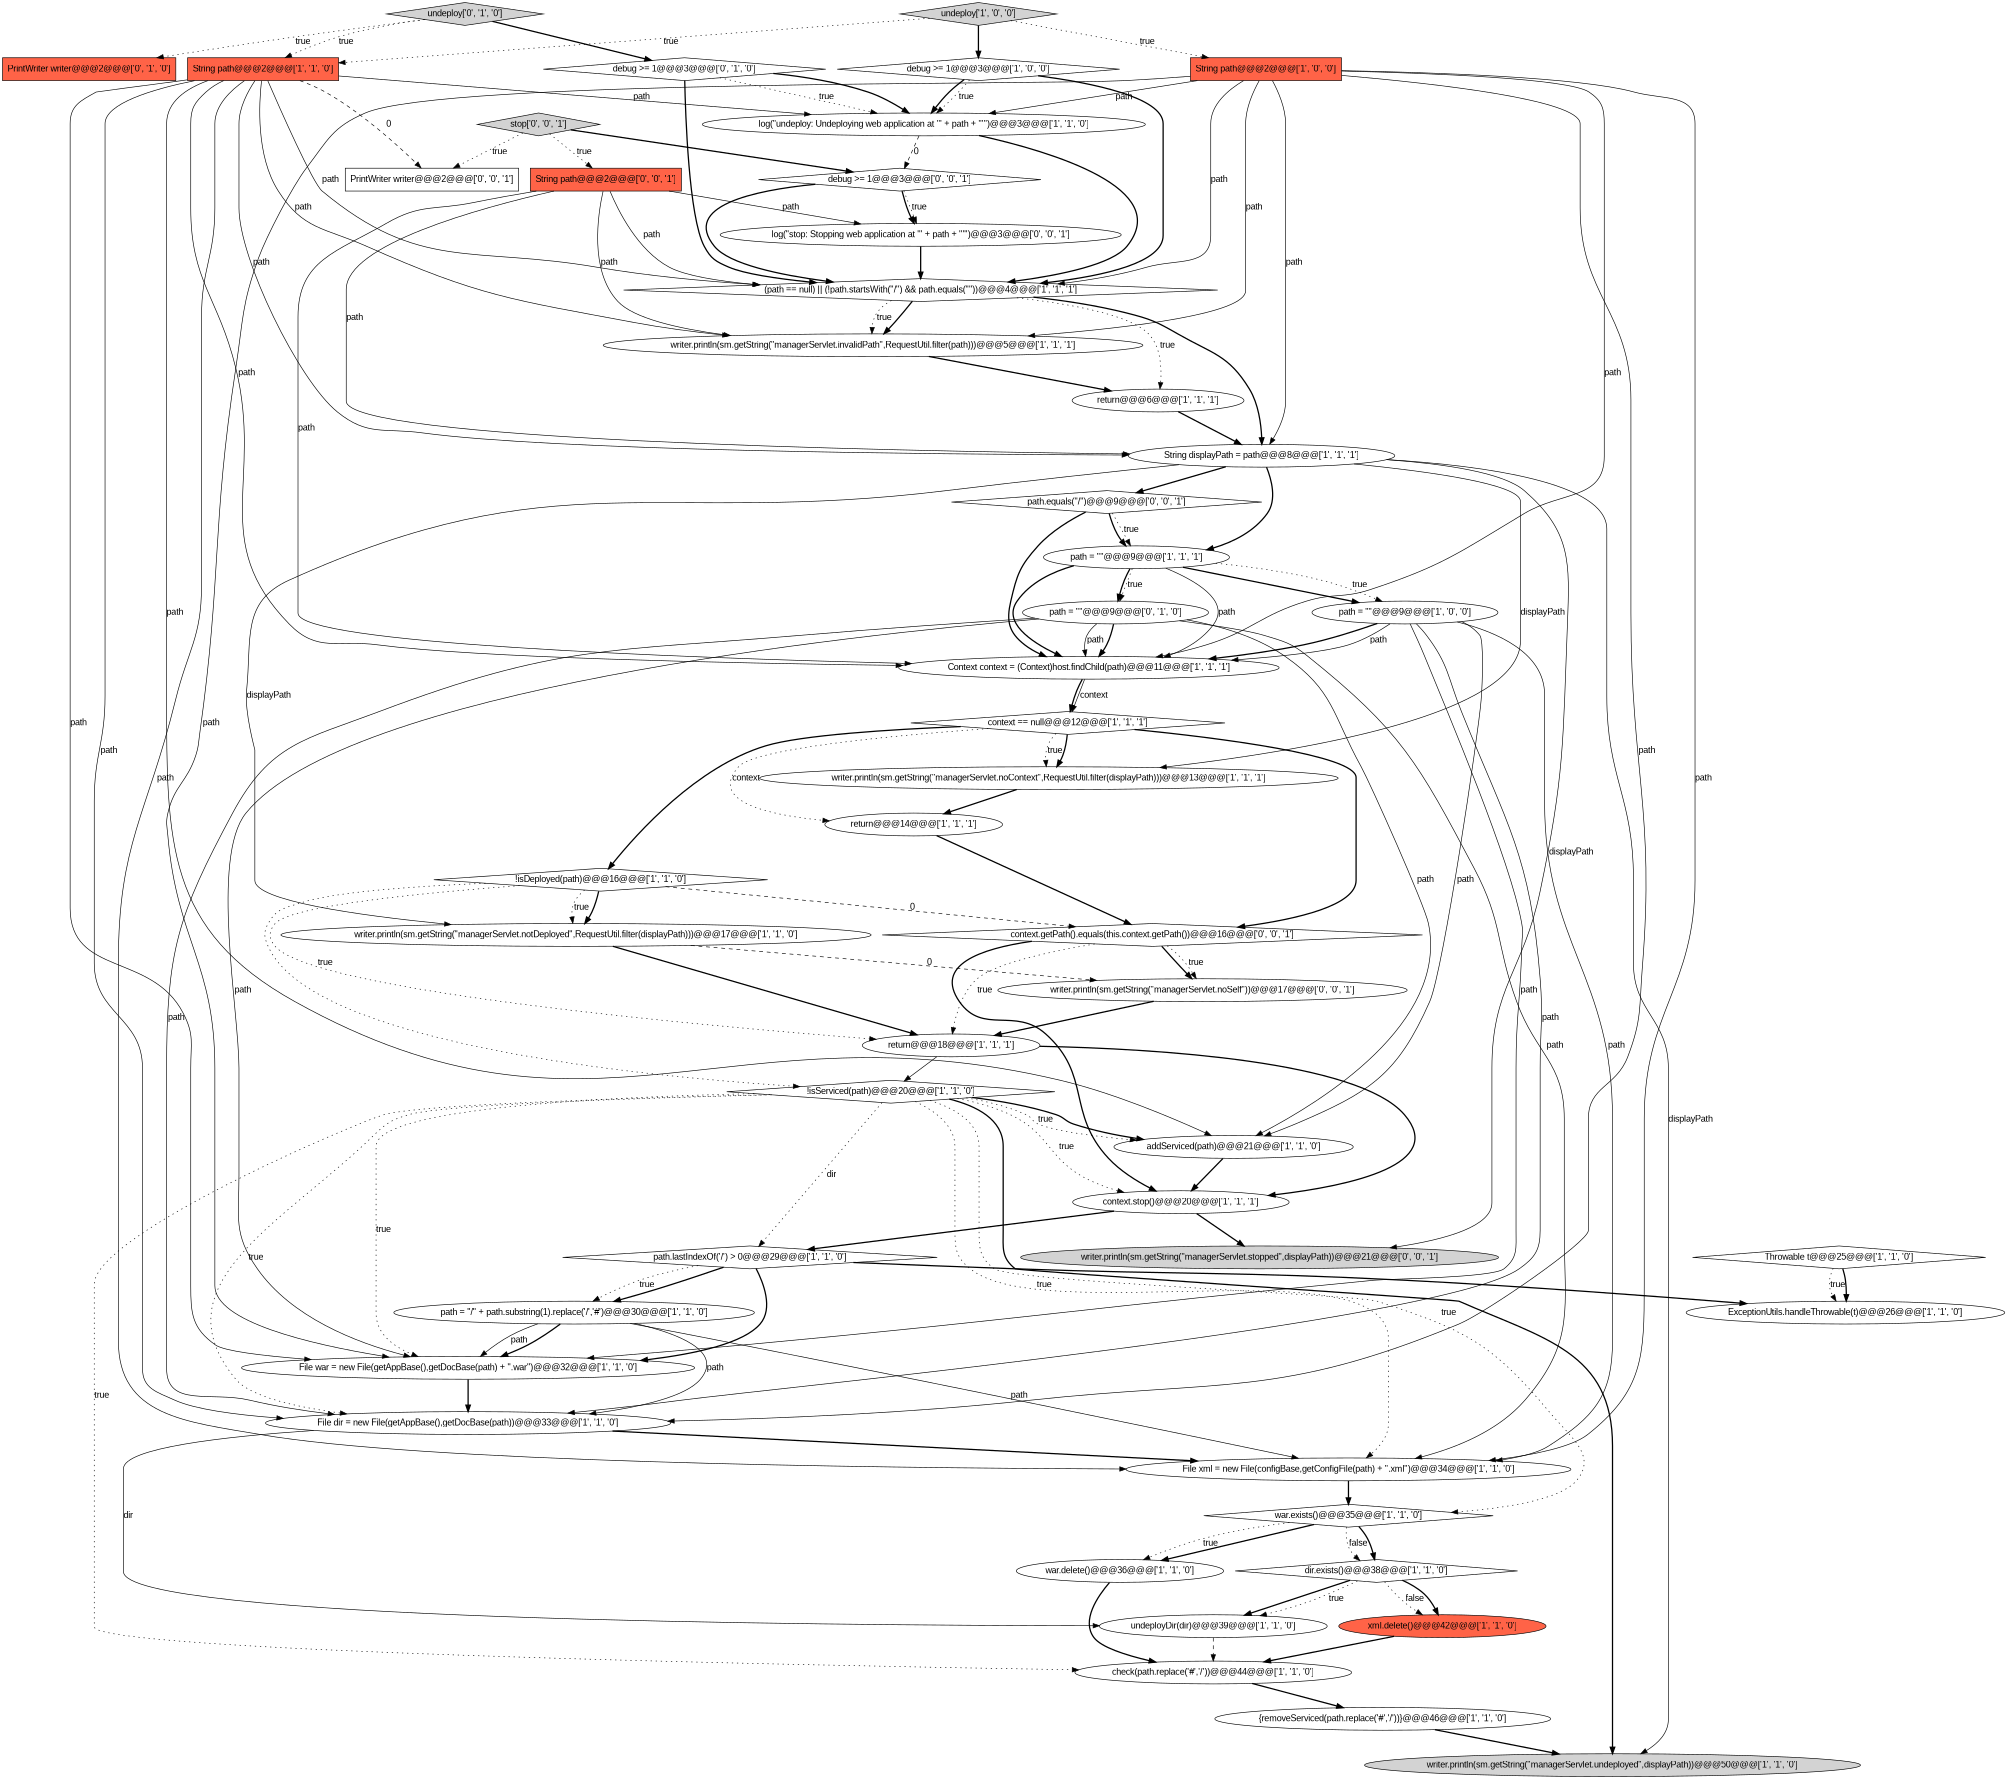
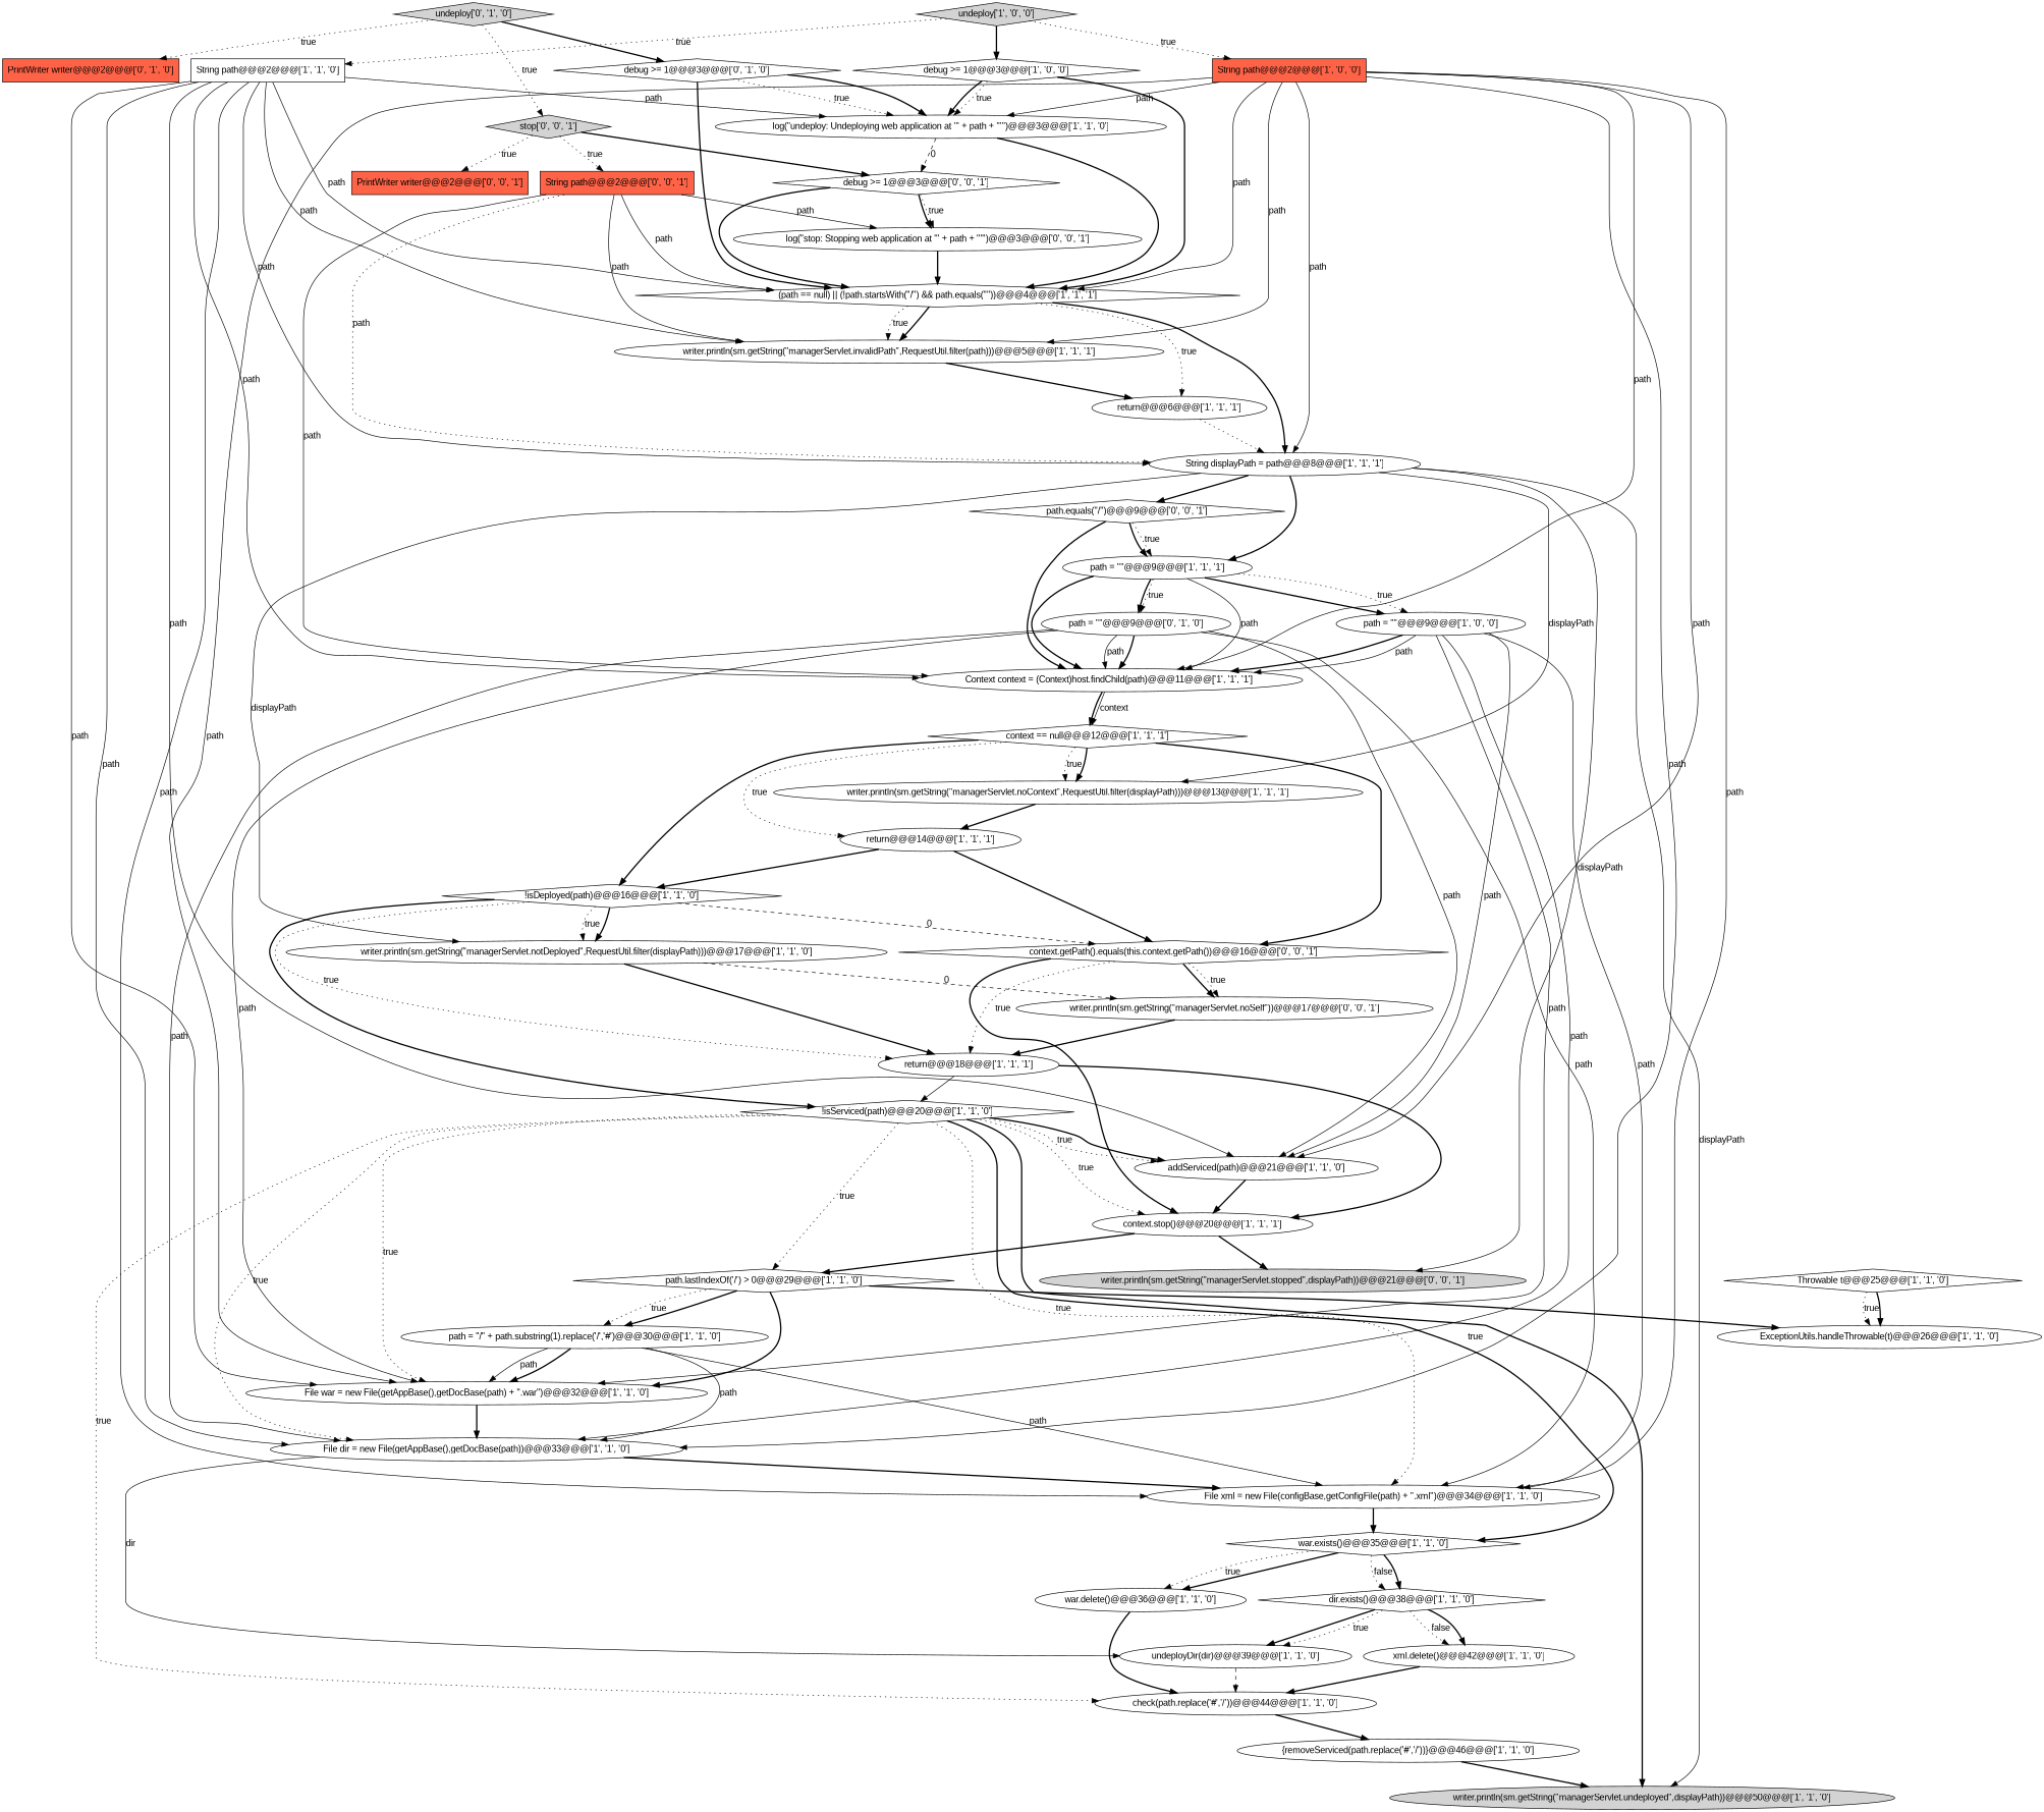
  digraph {
    fontname="Liberation Sans"
    node [fillcolor=white fontname="Liberation Sans" shape=ellipse style=filled]
    edge [fontname="Liberation Sans" style=bold]
    n1 [label="ExceptionUtils.handleThrowable(t)@@@26@@@['1', '1', '0']"]
    n2 [label="path.lastIndexOf('/') > 0@@@29@@@['1', '1', '0']" shape=diamond]
    n3 [label="File war = new File(getAppBase(),getDocBase(path) + \".war\")@@@32@@@['1', '1', '0']"]
    n4 [label="path = \"/\" + path.substring(1).replace('/','#')@@@30@@@['1', '1', '0']"]
-   n5 [label="PrintWriter writer@@@2@@@['0', '0', '1']" shape=box]
+   n5 [fillcolor=tomato label="PrintWriter writer@@@2@@@['0', '0', '1']" shape=box]
    n6 [label="return@@@14@@@['1', '1', '1']"]
    n7 [label="context.getPath().equals(this.context.getPath())@@@16@@@['0', '0', '1']" shape=diamond]
    n8 [label="!isDeployed(path)@@@16@@@['1', '1', '0']" shape=diamond]
    n9 [label="context.stop()@@@20@@@['1', '1', '1']"]
    n10 [label="writer.println(sm.getString(\"managerServlet.noSelf\"))@@@17@@@['0', '0', '1']"]
    n11 [label="return@@@18@@@['1', '1', '1']"]
    n12 [label="!isServiced(path)@@@20@@@['1', '1', '0']" shape=diamond]
    n13 [label="writer.println(sm.getString(\"managerServlet.notDeployed\",RequestUtil.filter(displayPath)))@@@17@@@['1', '1', '0']"]
    n14 [label="check(path.replace('#','/'))@@@44@@@['1', '1', '0']"]
    n15 [fillcolor=lightgray label="writer.println(sm.getString(\"managerServlet.undeployed\",displayPath))@@@50@@@['1', '1', '0']"]
    n16 [label="addServiced(path)@@@21@@@['1', '1', '0']"]
    n17 [label="war.exists()@@@35@@@['1', '1', '0']" shape=diamond]
    n18 [label="File dir = new File(getAppBase(),getDocBase(path))@@@33@@@['1', '1', '0']"]
    n19 [label="File xml = new File(configBase,getConfigFile(path) + \".xml\")@@@34@@@['1', '1', '0']"]
    n20 [fillcolor=lightgray label="writer.println(sm.getString(\"managerServlet.stopped\",displayPath))@@@21@@@['0', '0', '1']"]
    n21 [label="{removeServiced(path.replace('#','/'))}@@@46@@@['1', '1', '0']"]
    n22 [label="war.delete()@@@36@@@['1', '1', '0']"]
    n23 [label="dir.exists()@@@38@@@['1', '1', '0']" shape=diamond]
    n24 [label="undeployDir(dir)@@@39@@@['1', '1', '0']"]
    n25 [fillcolor=lightgray label="undeploy['1', '0', '0']" shape=diamond]
    n26 [fillcolor=tomato label="String path@@@2@@@['1', '0', '0']" shape=box]
    n27 [label="debug >= 1@@@3@@@['1', '0', '0']" shape=diamond]
-   n28 [fillcolor=tomato label="String path@@@2@@@['1', '1', '0']" shape=box]
+   n28 [label="String path@@@2@@@['1', '1', '0']" shape=box]
    n29 [label="(path == null) || (!path.startsWith(\"/\") && path.equals(\"\"))@@@4@@@['1', '1', '1']" shape=diamond]
    n30 [label="String displayPath = path@@@8@@@['1', '1', '1']"]
    n31 [label="writer.println(sm.getString(\"managerServlet.invalidPath\",RequestUtil.filter(path)))@@@5@@@['1', '1', '1']"]
    n32 [label="Context context = (Context)host.findChild(path)@@@11@@@['1', '1', '1']"]
    n33 [label="log(\"undeploy: Undeploying web application at '\" + path + \"'\")@@@3@@@['1', '1', '0']"]
    n34 [fillcolor=tomato label="PrintWriter writer@@@2@@@['0', '1', '0']" shape=box]
    n35 [label="writer.println(sm.getString(\"managerServlet.noContext\",RequestUtil.filter(displayPath)))@@@13@@@['1', '1', '1']"]
    n36 [label="log(\"stop: Stopping web application at '\" + path + \"'\")@@@3@@@['0', '0', '1']"]
    n37 [label="return@@@6@@@['1', '1', '1']"]
    n38 [label="path.equals(\"/\")@@@9@@@['0', '0', '1']" shape=diamond]
    n39 [label="path = \"\"@@@9@@@['1', '1', '1']"]
    n40 [label="path = \"\"@@@9@@@['1', '0', '0']"]
    n41 [label="path = \"\"@@@9@@@['0', '1', '0']"]
    n42 [label="context == null@@@12@@@['1', '1', '1']" shape=diamond]
    n43 [label="debug >= 1@@@3@@@['0', '0', '1']" shape=diamond]
    n44 [fillcolor=tomato label="String path@@@2@@@['0', '0', '1']" shape=box]
    n45 [label="Throwable t@@@25@@@['1', '1', '0']" shape=diamond]
    n46 [fillcolor=lightgray label="stop['0', '0', '1']" shape=diamond]
-   n47 [fillcolor=tomato label="xml.delete()@@@42@@@['1', '1', '0']"]
+   n47 [label="xml.delete()@@@42@@@['1', '1', '0']"]
    n48 [label="debug >= 1@@@3@@@['0', '1', '0']" shape=diamond]
    n49 [fillcolor=lightgray label="undeploy['0', '1', '0']" shape=diamond]
    n2 -> n1
    n2 -> n3
    n2 -> n4 [label=true style=dotted]
    n2 -> n4
    n3 -> n18
    n4 -> n3 [label=path style=solid]
    n4 -> n3
    n4 -> n18 [label=path style=solid]
    n4 -> n19 [label=path style=solid]
    n6 -> n7
+   n6 -> n8
    n7 -> n9
    n7 -> n10
    n7 -> n10 [label=true style=dotted]
    n7 -> n11 [label=true style=dotted]
    n8 -> n7 [label=0 style=dashed]
    n8 -> n11 [label=true style=dotted]
-   n8 -> n12 [style=dotted]
+   n8 -> n12
    n8 -> n13
    n8 -> n13 [label=true style=dotted]
    n9 -> n2
    n9 -> n20
    n10 -> n11
    n11 -> n9
    n11 -> n12 [style=solid]
-   n12 -> n2 [label=dir style=dotted]
+   n12 -> n2 [label=true style=dotted]
    n12 -> n3 [label=true style=dotted]
    n12 -> n9 [label=true style=dotted]
    n12 -> n14 [label=true style=dotted]
    n12 -> n15
    n12 -> n16
    n12 -> n16 [label=true style=dotted]
-   n12 -> n17 [label=true style=dotted]
+   n12 -> n17 [label=true]
    n12 -> n18 [label=true style=dotted]
    n12 -> n19 [label=true style=dotted]
    n13 -> n10 [label=0 style=dashed]
    n13 -> n11
    n14 -> n21
    n16 -> n9
    n17 -> n22
    n17 -> n22 [label=true style=dotted]
    n17 -> n23 [label=false style=dotted]
    n17 -> n23
    n18 -> n19
    n18 -> n24 [label=dir style=solid]
    n19 -> n17
    n21 -> n15
    n22 -> n14
    n23 -> n24
    n23 -> n24 [label=true style=dotted]
    n23 -> n47 [label=false style=dotted]
    n23 -> n47
    n24 -> n14 [style=dashed]
    n25 -> n26 [label=true style=dotted]
    n25 -> n27
    n25 -> n28 [label=true style=dotted]
    n26 -> n3 [label=path style=solid]
+   n26 -> n16 [label=path style=solid]
    n26 -> n18 [label=path style=solid]
    n26 -> n19 [label=path style=solid]
    n26 -> n29 [label=path style=solid]
    n26 -> n30 [label=path style=solid]
    n26 -> n31 [label=path style=solid]
    n26 -> n32 [label=path style=solid]
    n26 -> n33 [label=path style=solid]
    n27 -> n29
    n27 -> n33 [label=true style=dotted]
    n27 -> n33
    n28 -> n3 [label=path style=solid]
-   n28 -> n5 [label=0 style=dashed]
    n28 -> n16 [label=path style=solid]
    n28 -> n18 [label=path style=solid]
    n28 -> n19 [label=path style=solid]
    n28 -> n29 [label=path style=solid]
    n28 -> n30 [label=path style=solid]
    n28 -> n31 [label=path style=solid]
    n28 -> n32 [label=path style=solid]
    n28 -> n33 [label=path style=solid]
    n29 -> n30
    n29 -> n31
    n29 -> n31 [label=true style=dotted]
    n29 -> n37 [label=true style=dotted]
    n30 -> n13 [label=displayPath style=solid]
    n30 -> n15 [label=displayPath style=solid]
    n30 -> n20 [label=displayPath style=solid]
    n30 -> n35 [label=displayPath style=solid]
    n30 -> n38
    n30 -> n39
    n31 -> n37
    n32 -> n42 [label=context style=solid]
    n32 -> n42
    n33 -> n29
    n33 -> n43 [label=0 style=dashed]
    n35 -> n6
    n36 -> n29
-   n37 -> n30
+   n37 -> n30 [style=dotted]
    n38 -> n32
    n38 -> n39 [label=true style=dotted]
    n38 -> n39
    n39 -> n32
    n39 -> n32 [label=path style=solid]
    n39 -> n40 [label=true style=dotted]
    n39 -> n40
    n39 -> n41 [label=true style=dotted]
    n39 -> n41
    n40 -> n3 [label=path style=solid]
    n40 -> n16 [label=path style=solid]
    n40 -> n18 [label=path style=solid]
    n40 -> n19 [label=path style=solid]
    n40 -> n32 [label=path style=solid]
    n40 -> n32
    n41 -> n3 [label=path style=solid]
    n41 -> n16 [label=path style=solid]
    n41 -> n18 [label=path style=solid]
    n41 -> n19 [label=path style=solid]
    n41 -> n32
    n41 -> n32 [label=path style=solid]
-   n42 -> n6 [label=context style=dotted]
+   n42 -> n6 [label=true style=dotted]
    n42 -> n7
    n42 -> n8
    n42 -> n35 [label=true style=dotted]
    n42 -> n35
    n43 -> n29
    n43 -> n36 [label=true style=dotted]
    n43 -> n36
    n44 -> n29 [label=path style=solid]
-   n44 -> n30 [label=path style=solid]
+   n44 -> n30 [label=path style=dotted]
    n44 -> n31 [label=path style=solid]
    n44 -> n32 [label=path style=solid]
    n44 -> n36 [label=path style=solid]
    n45 -> n1 [label=true style=dotted]
    n45 -> n1
    n46 -> n5 [label=true style=dotted]
    n46 -> n43
    n46 -> n44 [label=true style=dotted]
    n47 -> n14
    n48 -> n29
    n48 -> n33
    n48 -> n33 [label=true style=dotted]
-   n49 -> n28 [label=true style=dotted]
+   n49 -> n46 [label=true style=dotted]
    n49 -> n34 [label=true style=dotted]
    n49 -> n48
  }
